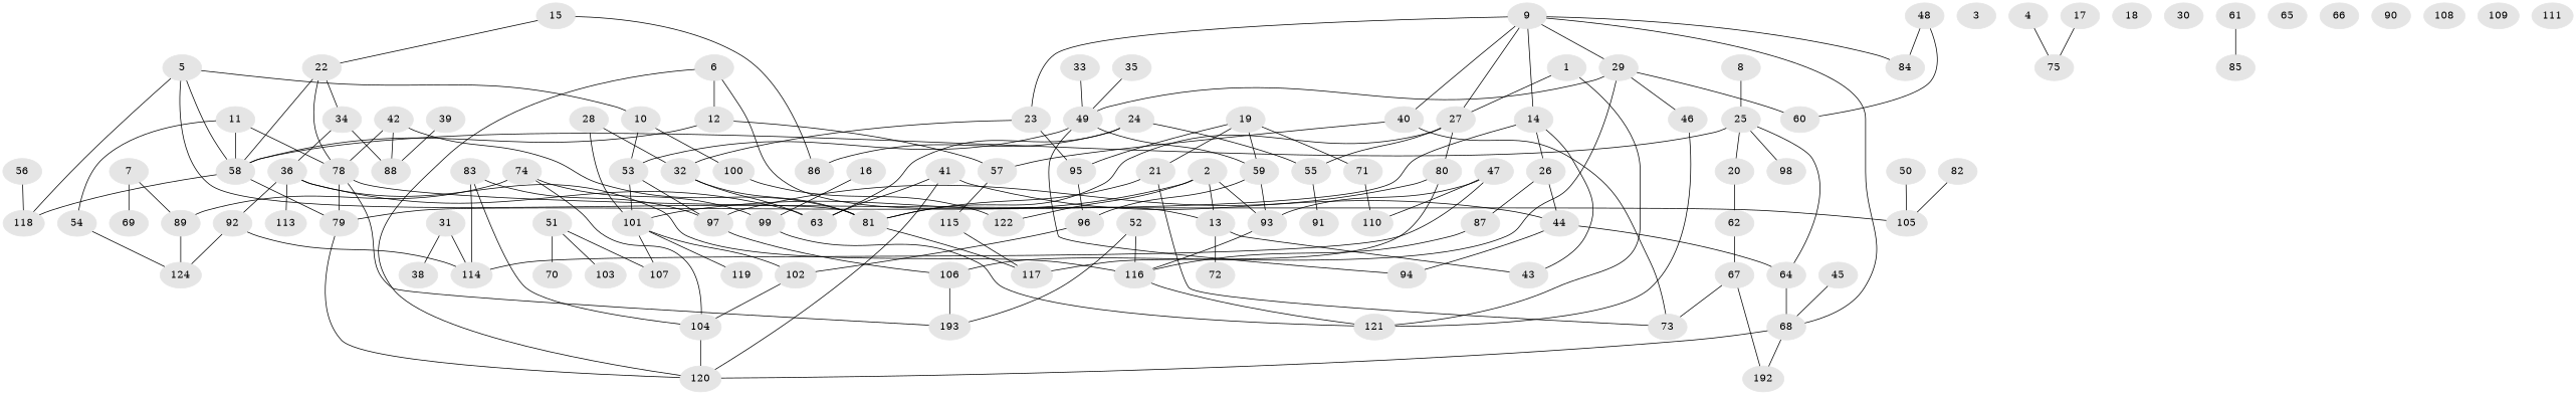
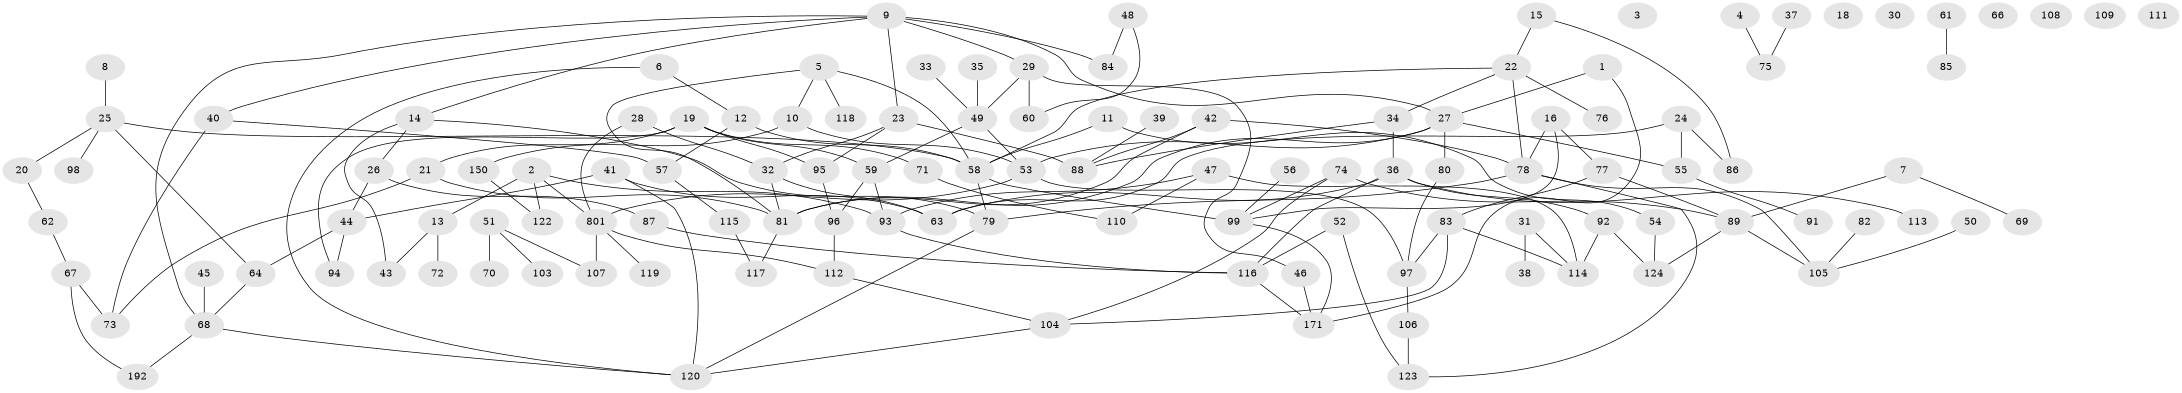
  graph {
    node [color=gray90 style=filled]
    1
    27
-   121
+   121 [label=171]
    81
    55
    53
    80
    2
    13
    93
-   101
+   101 [label=801]
    122
    43
    72
    116
    107
-   102
+   102 [label=112]
    119
    3
    4
    75
    5
    10
    58
    118
-   100
+   100 [label=150]
    79
    117
    6
    12
    120
    57
    7
    69
    89
    105
    124
    8
    25
    20
    62
    64
    98
    9
    14
    23
    29
    40
    68
    84
    26
    95
    32
    88
    46
    49
    60
    106
    73
    n60 [label=192]
    11
    54
    78
-   123 [label=193]
+   123
    115
    44
    87
    15
    86
    22
    34
+   76
    16
+   77
    99
    83
    18
    19
    21
    59
    71
    96
    110
    67
    36
    63
    24
    91
    94
    97
    28
    30
    31
    38
    114
    33
    92
    113
    35
-   37 [label=17]
+   37
    39
    41
    42
    45
    47
    48
    50
    51
    70
    103
    52
    56
    61
    85
-   65
    66
    74
    104
    82
-   90
    108
    109
    111
    1 -- 27
    1 -- 121
    27 -- 81
    27 -- 55
+   27 -- 53
    27 -- 80
    81 -- 117
    55 -- 91
    53 -- 101
    53 -- 97
-   80 -- 117
    80 -- 97
    2 -- 13
    2 -- 93
    2 -- 101
    2 -- 122
    13 -- 43
    13 -- 72
    93 -- 116
    101 -- 107
    101 -- 102
    101 -- 119
    116 -- 121
    102 -- 104
    4 -- 75
    5 -- 81
    5 -- 10
    5 -- 58
    5 -- 118
    10 -- 53
    10 -- 100
-   58 -- 118
+   58 -- 99
    58 -- 79
    100 -- 122
    79 -- 120
-   6 -- 13
    6 -- 12
    6 -- 120
    12 -- 58
    12 -- 57
    57 -- 115
    7 -- 69
    7 -- 89
+   89 -- 105
    89 -- 124
    8 -- 25
    25 -- 58
    25 -- 20
    25 -- 64
    25 -- 98
    20 -- 62
    62 -- 67
    64 -- 68
    9 -- 27
    9 -- 14
    9 -- 23
    9 -- 29
    9 -- 40
    9 -- 68
    9 -- 84
    14 -- 43
    14 -- 79
    14 -- 26
    23 -- 95
    23 -- 32
+   23 -- 88
    29 -- 46
    29 -- 49
    29 -- 60
-   29 -- 106
    40 -- 57
    40 -- 73
    68 -- 120
    68 -- n60
    26 -- 44
    26 -- 87
    95 -- 96
    32 -- 81
    32 -- 63
    46 -- 121
    49 -- 53
    49 -- 59
-   49 -- 94
+   19 -- 94
    106 -- 123
    11 -- 58
    11 -- 54
-   11 -- 78
+   16 -- 78
    54 -- 124
    78 -- 79
    78 -- 105
    78 -- 123
    115 -- 117
    44 -- 64
    44 -- 94
    87 -- 116
    15 -- 86
    15 -- 22
    22 -- 58
    22 -- 78
    22 -- 34
+   22 -- 76
    34 -- 88
    34 -- 36
+   16 -- 77
    16 -- 99
+   77 -- 89
+   77 -- 83
    99 -- 121
    83 -- 97
    83 -- 114
    83 -- 104
    19 -- 95
    19 -- 21
    19 -- 59
    19 -- 71
    21 -- 81
    21 -- 73
    59 -- 93
    59 -- 96
    71 -- 110
    96 -- 102
    67 -- 73
    67 -- n60
    36 -- 116
    36 -- 63
    36 -- 92
    36 -- 113
    24 -- 55
    24 -- 86
    24 -- 63
    97 -- 106
    28 -- 101
    28 -- 32
    31 -- 38
    31 -- 114
    33 -- 49
    92 -- 124
    92 -- 114
    35 -- 49
    37 -- 75
    39 -- 88
    41 -- 120
    41 -- 44
    41 -- 63
    42 -- 81
    42 -- 88
    42 -- 78
    45 -- 68
    47 -- 93
    47 -- 110
    47 -- 114
    48 -- 84
    48 -- 60
    50 -- 105
    51 -- 107
    51 -- 70
    51 -- 103
    52 -- 116
    52 -- 123
-   56 -- 118
+   56 -- 99
    61 -- 85
    74 -- 89
    74 -- 99
    74 -- 104
    104 -- 120
    82 -- 105
  }
